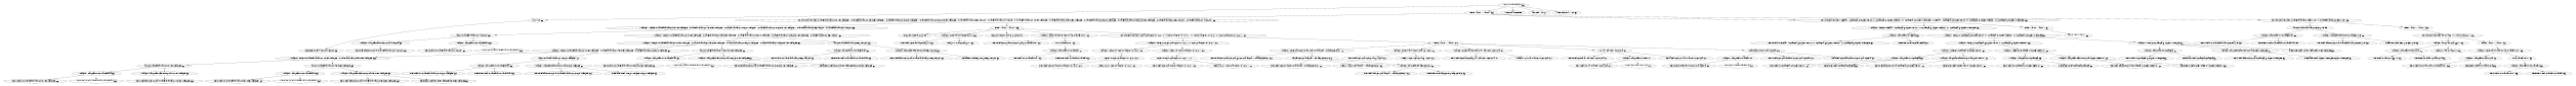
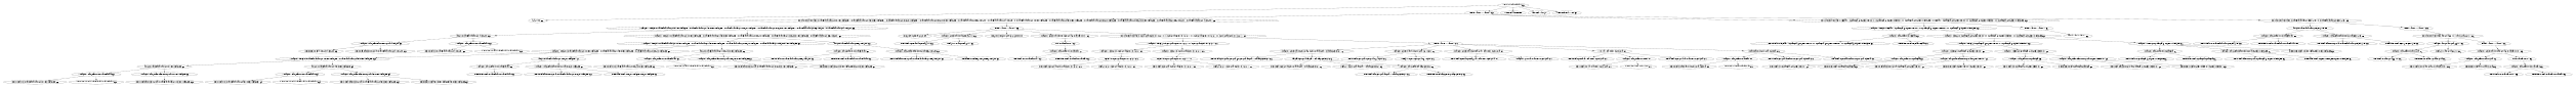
  digraph {
    fontname="DejaVu Sans"
    node [fontname="DejaVu Sans"]
    edge [fontname="DejaVu Sans"]
    n1 [label=<(METHOD,processElement)<SUB>350</SUB>>]
    n2 [label=<(PARAM,this)<SUB>350</SUB>>]
    n3 [label=<(BLOCK,&lt;empty&gt;,&lt;empty&gt;)<SUB>350</SUB>>]
    n4 [label=<(MODIFIER,PROTECTED)>]
    n5 [label=<(MODIFIER,VIRTUAL)>]
    n6 [label=<(METHOD_RETURN,void)<SUB>350</SUB>>]
    n7 [label=<(CONTROL_STRUCTURE,if (inEJBRef || (parseState != STATE_IN_ENTITY &amp;&amp; parseState != STATE_IN_SESSION &amp;&amp; parseState != STATE_IN_MESSAGE)),if (inEJBRef || (parseState != STATE_IN_ENTITY &amp;&amp; parseState != STATE_IN_SESSION &amp;&amp; parseState != STATE_IN_MESSAGE)))<SUB>351</SUB>>]
    n8 [label=<(CONTROL_STRUCTURE,if (currentElement.equals(HOME_INTERFACE) || currentElement.equals(REMOTE_INTERFACE) || currentElement.equals(LOCAL_INTERFACE) || currentElement.equals(LOCAL_HOME_INTERFACE) || currentElement.equals(BEAN_CLASS) || currentElement.equals(PK_CLASS)),if (currentElement.equals(HOME_INTERFACE) || currentElement.equals(REMOTE_INTERFACE) || currentElement.equals(LOCAL_INTERFACE) || currentElement.equals(LOCAL_HOME_INTERFACE) || currentElement.equals(BEAN_CLASS) || currentElement.equals(PK_CLASS)))<SUB>358</SUB>>]
    n9 [label=<(CONTROL_STRUCTURE,if (currentElement.equals(EJB_NAME)),if (currentElement.equals(EJB_NAME)))<SUB>383</SUB>>]
    n10 [label=<(&lt;operator&gt;.logicalOr,inEJBRef || (parseState != STATE_IN_ENTITY &amp;&amp; parseState != STATE_IN_SESSION &amp;&amp; parseState != STATE_IN_MESSAGE))<SUB>351</SUB>>]
    n11 [label=<(BLOCK,&lt;empty&gt;,&lt;empty&gt;)<SUB>354</SUB>>]
    n12 [label=<(&lt;operator&gt;.logicalOr,currentElement.equals(HOME_INTERFACE) || currentElement.equals(REMOTE_INTERFACE) || currentElement.equals(LOCAL_INTERFACE) || currentElement.equals(LOCAL_HOME_INTERFACE) || currentElement.equals(BEAN_CLASS) || currentElement.equals(PK_CLASS))<SUB>358</SUB>>]
    n13 [label=<(BLOCK,&lt;empty&gt;,&lt;empty&gt;)<SUB>363</SUB>>]
    n14 [label=<(equals,currentElement.equals(EJB_NAME))<SUB>383</SUB>>]
    n15 [label=<(BLOCK,&lt;empty&gt;,&lt;empty&gt;)<SUB>383</SUB>>]
    n16 [label=<(&lt;operator&gt;.fieldAccess,this.inEJBRef)<SUB>351</SUB>>]
    n17 [label=<(&lt;operator&gt;.logicalAnd,parseState != STATE_IN_ENTITY &amp;&amp; parseState != STATE_IN_SESSION &amp;&amp; parseState != STATE_IN_MESSAGE)<SUB>352</SUB>>]
    n18 [label=<(RETURN,return;,return;)<SUB>355</SUB>>]
    n19 [label=<(IDENTIFIER,this,inEJBRef || (parseState != STATE_IN_ENTITY &amp;&amp; parseState != STATE_IN_SESSION &amp;&amp; parseState != STATE_IN_MESSAGE))<SUB>351</SUB>>]
    n20 [label=<(FIELD_IDENTIFIER,inEJBRef,inEJBRef)<SUB>301</SUB>>]
    n21 [label=<(&lt;operator&gt;.logicalAnd,parseState != STATE_IN_ENTITY &amp;&amp; parseState != STATE_IN_SESSION)<SUB>352</SUB>>]
    n22 [label=<(&lt;operator&gt;.notEquals,parseState != STATE_IN_MESSAGE)<SUB>354</SUB>>]
    n23 [label=<(&lt;operator&gt;.notEquals,parseState != STATE_IN_ENTITY)<SUB>352</SUB>>]
    n24 [label=<(&lt;operator&gt;.notEquals,parseState != STATE_IN_SESSION)<SUB>353</SUB>>]
    n25 [label=<(&lt;operator&gt;.fieldAccess,this.parseState)<SUB>354</SUB>>]
    n26 [label=<(&lt;operator&gt;.fieldAccess,DescriptorHandler.STATE_IN_MESSAGE)<SUB>354</SUB>>]
    n27 [label=<(FIELD_IDENTIFIER,HOME_INTERFACE,HOME_INTERFACE)<SUB>358</SUB>>]
    n28 [label=<(&lt;operator&gt;.fieldAccess,this.parseState)<SUB>352</SUB>>]
    n29 [label=<(&lt;operator&gt;.fieldAccess,DescriptorHandler.STATE_IN_ENTITY)<SUB>352</SUB>>]
    n30 [label=<(&lt;operator&gt;.fieldAccess,this.parseState)<SUB>353</SUB>>]
    n31 [label=<(&lt;operator&gt;.fieldAccess,DescriptorHandler.STATE_IN_SESSION)<SUB>353</SUB>>]
    n32 [label=<(IDENTIFIER,this,parseState != STATE_IN_ENTITY)<SUB>352</SUB>>]
    n33 [label=<(FIELD_IDENTIFIER,parseState,parseState)<SUB>352</SUB>>]
    n34 [label=<(IDENTIFIER,DescriptorHandler,parseState != STATE_IN_ENTITY)<SUB>352</SUB>>]
    n35 [label=<(FIELD_IDENTIFIER,STATE_IN_ENTITY,STATE_IN_ENTITY)<SUB>352</SUB>>]
    n36 [label=<(IDENTIFIER,this,parseState != STATE_IN_SESSION)<SUB>353</SUB>>]
    n37 [label=<(FIELD_IDENTIFIER,parseState,parseState)<SUB>353</SUB>>]
    n38 [label=<(IDENTIFIER,DescriptorHandler,parseState != STATE_IN_SESSION)<SUB>353</SUB>>]
    n39 [label=<(FIELD_IDENTIFIER,STATE_IN_SESSION,STATE_IN_SESSION)<SUB>353</SUB>>]
    n40 [label=<(IDENTIFIER,this,parseState != STATE_IN_MESSAGE)<SUB>354</SUB>>]
    n41 [label=<(FIELD_IDENTIFIER,parseState,parseState)<SUB>354</SUB>>]
    n42 [label=<(IDENTIFIER,DescriptorHandler,parseState != STATE_IN_MESSAGE)<SUB>354</SUB>>]
    n43 [label=<(FIELD_IDENTIFIER,STATE_IN_MESSAGE,STATE_IN_MESSAGE)<SUB>354</SUB>>]
    n44 [label=<(&lt;operator&gt;.logicalOr,currentElement.equals(HOME_INTERFACE) || currentElement.equals(REMOTE_INTERFACE) || currentElement.equals(LOCAL_INTERFACE) || currentElement.equals(LOCAL_HOME_INTERFACE) || currentElement.equals(BEAN_CLASS))<SUB>358</SUB>>]
    n45 [label=<(equals,currentElement.equals(PK_CLASS))<SUB>363</SUB>>]
    n46 [label=<(LOCAL,File classFile: java.io.File)>]
    n47 [label=<(&lt;operator&gt;.assignment,File classFile = null)<SUB>366</SUB>>]
    n48 [label=<(LOCAL,String className: java.lang.String)>]
    n49 [label=<(&lt;operator&gt;.assignment,String className = currentText.trim())<SUB>367</SUB>>]
    n50 [label=<(CONTROL_STRUCTURE,if (!className.startsWith(&quot;java.&quot;) &amp;&amp; !className.startsWith(&quot;javax.&quot;)),if (!className.startsWith(&quot;java.&quot;) &amp;&amp; !className.startsWith(&quot;javax.&quot;)))<SUB>371</SUB>>]
    n51 [label=<(&lt;operator&gt;.logicalOr,currentElement.equals(HOME_INTERFACE) || currentElement.equals(REMOTE_INTERFACE) || currentElement.equals(LOCAL_INTERFACE) || currentElement.equals(LOCAL_HOME_INTERFACE))<SUB>358</SUB>>]
    n52 [label=<(equals,currentElement.equals(BEAN_CLASS))<SUB>362</SUB>>]
    n53 [label=<(&lt;operator&gt;.fieldAccess,this.currentElement)<SUB>363</SUB>>]
    n54 [label=<(&lt;operator&gt;.fieldAccess,DescriptorHandler.PK_CLASS)<SUB>363</SUB>>]
    n55 [label=<(&lt;operator&gt;.logicalOr,currentElement.equals(HOME_INTERFACE) || currentElement.equals(REMOTE_INTERFACE) || currentElement.equals(LOCAL_INTERFACE))<SUB>358</SUB>>]
    n56 [label=<(equals,currentElement.equals(LOCAL_HOME_INTERFACE))<SUB>361</SUB>>]
    n57 [label=<(&lt;operator&gt;.fieldAccess,this.currentElement)<SUB>362</SUB>>]
    n58 [label=<(&lt;operator&gt;.fieldAccess,DescriptorHandler.BEAN_CLASS)<SUB>362</SUB>>]
    n59 [label=<(&lt;operator&gt;.logicalOr,currentElement.equals(HOME_INTERFACE) || currentElement.equals(REMOTE_INTERFACE))<SUB>358</SUB>>]
    n60 [label=<(equals,currentElement.equals(LOCAL_INTERFACE))<SUB>360</SUB>>]
    n61 [label=<(&lt;operator&gt;.fieldAccess,this.currentElement)<SUB>361</SUB>>]
    n62 [label=<(&lt;operator&gt;.fieldAccess,DescriptorHandler.LOCAL_HOME_INTERFACE)<SUB>361</SUB>>]
    n63 [label=<(equals,currentElement.equals(HOME_INTERFACE))<SUB>358</SUB>>]
    n64 [label=<(equals,currentElement.equals(REMOTE_INTERFACE))<SUB>359</SUB>>]
    n65 [label=<(&lt;operator&gt;.fieldAccess,this.currentElement)<SUB>360</SUB>>]
    n66 [label=<(&lt;operator&gt;.fieldAccess,DescriptorHandler.LOCAL_INTERFACE)<SUB>360</SUB>>]
    n67 [label=<(&lt;operator&gt;.fieldAccess,this.currentElement)<SUB>358</SUB>>]
    n68 [label=<(&lt;operator&gt;.fieldAccess,DescriptorHandler.HOME_INTERFACE)<SUB>358</SUB>>]
    n69 [label=<(&lt;operator&gt;.fieldAccess,this.currentElement)<SUB>359</SUB>>]
    n70 [label=<(&lt;operator&gt;.fieldAccess,DescriptorHandler.REMOTE_INTERFACE)<SUB>359</SUB>>]
    n71 [label=<(IDENTIFIER,this,currentElement.equals(HOME_INTERFACE))<SUB>358</SUB>>]
    n72 [label=<(FIELD_IDENTIFIER,currentElement,currentElement)<SUB>358</SUB>>]
    n73 [label=<(IDENTIFIER,DescriptorHandler,currentElement.equals(HOME_INTERFACE))<SUB>358</SUB>>]
    n74 [label=<(IDENTIFIER,this,currentElement.equals(REMOTE_INTERFACE))<SUB>359</SUB>>]
    n75 [label=<(FIELD_IDENTIFIER,currentElement,currentElement)<SUB>359</SUB>>]
    n76 [label=<(IDENTIFIER,DescriptorHandler,currentElement.equals(REMOTE_INTERFACE))<SUB>359</SUB>>]
    n77 [label=<(FIELD_IDENTIFIER,REMOTE_INTERFACE,REMOTE_INTERFACE)<SUB>359</SUB>>]
-   n78 [label=<(IDENTIFIER,this,currentElement.equals(LOCAL_INTERFACE))<SUB>360</SUB>>]
    n79 [label=<(FIELD_IDENTIFIER,currentElement,currentElement)<SUB>360</SUB>>]
    n80 [label=<(IDENTIFIER,DescriptorHandler,currentElement.equals(LOCAL_INTERFACE))<SUB>360</SUB>>]
    n81 [label=<(FIELD_IDENTIFIER,LOCAL_INTERFACE,LOCAL_INTERFACE)<SUB>360</SUB>>]
    n82 [label=<(IDENTIFIER,this,currentElement.equals(LOCAL_HOME_INTERFACE))<SUB>361</SUB>>]
    n83 [label=<(FIELD_IDENTIFIER,currentElement,currentElement)<SUB>361</SUB>>]
    n84 [label=<(IDENTIFIER,DescriptorHandler,currentElement.equals(LOCAL_HOME_INTERFACE))<SUB>361</SUB>>]
    n85 [label=<(FIELD_IDENTIFIER,LOCAL_HOME_INTERFACE,LOCAL_HOME_INTERFACE)<SUB>361</SUB>>]
    n86 [label=<(IDENTIFIER,this,currentElement.equals(BEAN_CLASS))<SUB>362</SUB>>]
    n87 [label=<(FIELD_IDENTIFIER,currentElement,currentElement)<SUB>362</SUB>>]
    n88 [label=<(IDENTIFIER,DescriptorHandler,currentElement.equals(BEAN_CLASS))<SUB>362</SUB>>]
    n89 [label=<(FIELD_IDENTIFIER,BEAN_CLASS,BEAN_CLASS)<SUB>362</SUB>>]
    n90 [label=<(IDENTIFIER,this,currentElement.equals(PK_CLASS))<SUB>363</SUB>>]
    n91 [label=<(FIELD_IDENTIFIER,currentElement,currentElement)<SUB>363</SUB>>]
    n92 [label=<(IDENTIFIER,DescriptorHandler,currentElement.equals(PK_CLASS))<SUB>363</SUB>>]
    n93 [label=<(FIELD_IDENTIFIER,PK_CLASS,PK_CLASS)<SUB>363</SUB>>]
    n94 [label=<(IDENTIFIER,classFile,File classFile = null)<SUB>366</SUB>>]
    n95 [label=<(LITERAL,null,File classFile = null)<SUB>366</SUB>>]
-   n96 [label=<(IDENTIFIER,className,String className = currentText.trim())<SUB>367</SUB>>]
    n97 [label=<(trim,currentText.trim())<SUB>367</SUB>>]
    n98 [label=<(&lt;operator&gt;.logicalAnd,!className.startsWith(&quot;java.&quot;) &amp;&amp; !className.startsWith(&quot;javax.&quot;))<SUB>371</SUB>>]
    n99 [label=<(BLOCK,&lt;empty&gt;,&lt;empty&gt;)<SUB>372</SUB>>]
    n100 [label=<(&lt;operator&gt;.fieldAccess,this.currentText)<SUB>367</SUB>>]
    n101 [label=<(IDENTIFIER,this,currentText.trim())<SUB>367</SUB>>]
    n102 [label=<(FIELD_IDENTIFIER,currentText,currentText)<SUB>367</SUB>>]
    n103 [label=<(&lt;operator&gt;.logicalNot,!className.startsWith(&quot;java.&quot;))<SUB>371</SUB>>]
    n104 [label=<(&lt;operator&gt;.logicalNot,!className.startsWith(&quot;javax.&quot;))<SUB>372</SUB>>]
    n105 [label=<(&lt;operator&gt;.assignment,className = className.replace('.', File.separatorChar))<SUB>375</SUB>>]
    n106 [label=<(&lt;operator&gt;.assignmentPlus,className += &quot;.class&quot;)<SUB>376</SUB>>]
    n107 [label=<(&lt;operator&gt;.assignment,classFile = new File(srcDir, className))<SUB>377</SUB>>]
    n108 [label=<(&lt;init&gt;,new File(srcDir, className))<SUB>377</SUB>>]
    n109 [label=<(put,ejbFiles.put(className, classFile))<SUB>378</SUB>>]
    n110 [label=<(startsWith,className.startsWith(&quot;java.&quot;))<SUB>371</SUB>>]
    n111 [label=<(startsWith,className.startsWith(&quot;javax.&quot;))<SUB>372</SUB>>]
    n112 [label=<(IDENTIFIER,className,className.startsWith(&quot;java.&quot;))<SUB>371</SUB>>]
    n113 [label=<(LITERAL,&quot;java.&quot;,className.startsWith(&quot;java.&quot;))<SUB>371</SUB>>]
    n114 [label=<(IDENTIFIER,className,className.startsWith(&quot;javax.&quot;))<SUB>372</SUB>>]
    n115 [label=<(LITERAL,&quot;javax.&quot;,className.startsWith(&quot;javax.&quot;))<SUB>372</SUB>>]
    n116 [label=<(IDENTIFIER,className,className = className.replace('.', File.separatorChar))<SUB>375</SUB>>]
    n117 [label=<(replace,className.replace('.', File.separatorChar))<SUB>375</SUB>>]
    n118 [label=<(IDENTIFIER,className,className += &quot;.class&quot;)<SUB>376</SUB>>]
    n119 [label=<(LITERAL,&quot;.class&quot;,className += &quot;.class&quot;)<SUB>376</SUB>>]
    n120 [label=<(IDENTIFIER,classFile,classFile = new File(srcDir, className))<SUB>377</SUB>>]
    n121 [label=<(&lt;operator&gt;.alloc,new File(srcDir, className))<SUB>377</SUB>>]
    n122 [label=<(IDENTIFIER,classFile,new File(srcDir, className))<SUB>377</SUB>>]
    n123 [label=<(&lt;operator&gt;.fieldAccess,this.srcDir)<SUB>377</SUB>>]
    n124 [label=<(IDENTIFIER,className,new File(srcDir, className))<SUB>377</SUB>>]
    n125 [label=<(&lt;operator&gt;.fieldAccess,this.ejbFiles)<SUB>378</SUB>>]
    n126 [label=<(IDENTIFIER,className,ejbFiles.put(className, classFile))<SUB>378</SUB>>]
    n127 [label=<(IDENTIFIER,classFile,ejbFiles.put(className, classFile))<SUB>378</SUB>>]
    n128 [label=<(IDENTIFIER,className,className.replace('.', File.separatorChar))<SUB>375</SUB>>]
    n129 [label=<(LITERAL,'.',className.replace('.', File.separatorChar))<SUB>375</SUB>>]
    n130 [label=<(&lt;operator&gt;.fieldAccess,File.separatorChar)<SUB>375</SUB>>]
    n131 [label=<(IDENTIFIER,File,className.replace('.', File.separatorChar))<SUB>375</SUB>>]
    n132 [label=<(FIELD_IDENTIFIER,separatorChar,separatorChar)<SUB>375</SUB>>]
    n133 [label=<(IDENTIFIER,this,new File(srcDir, className))<SUB>377</SUB>>]
    n134 [label=<(FIELD_IDENTIFIER,srcDir,srcDir)<SUB>377</SUB>>]
    n135 [label=<(IDENTIFIER,this,ejbFiles.put(className, classFile))<SUB>378</SUB>>]
    n136 [label=<(FIELD_IDENTIFIER,ejbFiles,ejbFiles)<SUB>378</SUB>>]
    n137 [label=<(&lt;operator&gt;.fieldAccess,this.currentElement)<SUB>383</SUB>>]
    n138 [label=<(&lt;operator&gt;.fieldAccess,DescriptorHandler.EJB_NAME)<SUB>383</SUB>>]
    n139 [label=<(CONTROL_STRUCTURE,if (ejbName == null),if (ejbName == null))<SUB>384</SUB>>]
    n140 [label=<(IDENTIFIER,this,currentElement.equals(EJB_NAME))<SUB>383</SUB>>]
    n141 [label=<(FIELD_IDENTIFIER,currentElement,currentElement)<SUB>383</SUB>>]
    n142 [label=<(IDENTIFIER,DescriptorHandler,currentElement.equals(EJB_NAME))<SUB>383</SUB>>]
    n143 [label=<(FIELD_IDENTIFIER,EJB_NAME,EJB_NAME)<SUB>383</SUB>>]
    n144 [label=<(&lt;operator&gt;.equals,ejbName == null)<SUB>384</SUB>>]
    n145 [label=<(BLOCK,&lt;empty&gt;,&lt;empty&gt;)<SUB>384</SUB>>]
    n146 [label=<(&lt;operator&gt;.fieldAccess,this.ejbName)<SUB>384</SUB>>]
    n147 [label=<(LITERAL,null,ejbName == null)<SUB>384</SUB>>]
    n148 [label=<(&lt;operator&gt;.assignment,this.ejbName = currentText.trim())<SUB>385</SUB>>]
    n149 [label=<(IDENTIFIER,this,ejbName == null)<SUB>384</SUB>>]
    n150 [label=<(FIELD_IDENTIFIER,ejbName,ejbName)<SUB>384</SUB>>]
    n151 [label=<(&lt;operator&gt;.fieldAccess,this.ejbName)<SUB>385</SUB>>]
    n152 [label=<(trim,currentText.trim())<SUB>385</SUB>>]
    n153 [label=<(IDENTIFIER,this,this.ejbName = currentText.trim())<SUB>385</SUB>>]
    n154 [label=<(FIELD_IDENTIFIER,ejbName,ejbName)<SUB>385</SUB>>]
    n155 [label=<(&lt;operator&gt;.fieldAccess,this.currentText)<SUB>385</SUB>>]
    n156 [label=<(IDENTIFIER,this,currentText.trim())<SUB>385</SUB>>]
    n157 [label=<(FIELD_IDENTIFIER,currentText,currentText)<SUB>385</SUB>>]
    n1 -> n2
    n1 -> n3
    n1 -> n4
    n1 -> n5
    n1 -> n6
    n3 -> n7
    n3 -> n8
    n3 -> n9
    n7 -> n10
    n7 -> n11
    n8 -> n12
    n8 -> n13
    n9 -> n14
    n9 -> n15
    n10 -> n16
    n10 -> n17
    n11 -> n18
    n12 -> n44
    n12 -> n45
    n13 -> n46
    n13 -> n47
    n13 -> n48
    n13 -> n49
    n13 -> n50
    n14 -> n137
    n14 -> n138
    n15 -> n139
    n16 -> n19
    n16 -> n20
    n17 -> n21
    n17 -> n22
    n21 -> n23
    n21 -> n24
    n22 -> n25
    n22 -> n26
    n22 -> n27
    n23 -> n28
    n23 -> n29
    n24 -> n30
    n24 -> n31
    n25 -> n40
    n25 -> n41
    n26 -> n42
    n26 -> n43
    n28 -> n32
    n28 -> n33
    n29 -> n34
    n29 -> n35
    n30 -> n36
    n30 -> n37
    n31 -> n38
    n31 -> n39
    n44 -> n51
    n44 -> n52
    n45 -> n53
    n45 -> n54
    n47 -> n94
    n47 -> n95
-   n49 -> n96
    n49 -> n97
    n50 -> n98
    n50 -> n99
    n51 -> n55
    n51 -> n56
    n52 -> n57
    n52 -> n58
    n53 -> n90
    n53 -> n91
    n54 -> n92
-   n2 -> n93
+   n54 -> n93
    n55 -> n59
    n55 -> n60
    n56 -> n61
    n56 -> n62
    n57 -> n86
    n57 -> n87
    n58 -> n88
    n58 -> n89
    n59 -> n63
    n59 -> n64
    n60 -> n65
    n60 -> n66
    n61 -> n82
    n61 -> n83
    n62 -> n84
    n62 -> n85
    n63 -> n67
    n63 -> n68
    n64 -> n69
    n64 -> n70
-   n65 -> n78
    n65 -> n79
    n66 -> n80
    n66 -> n81
    n67 -> n71
    n67 -> n72
    n68 -> n73
    n69 -> n74
    n69 -> n75
    n70 -> n76
    n70 -> n77
    n97 -> n100
    n98 -> n103
    n98 -> n104
    n99 -> n105
    n99 -> n106
    n99 -> n107
    n99 -> n108
    n99 -> n109
    n100 -> n101
    n100 -> n102
    n103 -> n110
    n104 -> n111
    n105 -> n116
    n105 -> n117
    n106 -> n118
    n106 -> n119
    n107 -> n120
    n107 -> n121
    n108 -> n122
    n108 -> n123
    n108 -> n124
    n109 -> n125
    n109 -> n126
    n109 -> n127
    n110 -> n112
    n110 -> n113
    n111 -> n114
    n111 -> n115
    n117 -> n128
    n117 -> n129
    n117 -> n130
    n123 -> n133
    n123 -> n134
    n125 -> n135
    n125 -> n136
    n130 -> n131
    n130 -> n132
    n137 -> n140
    n137 -> n141
    n138 -> n142
    n138 -> n143
    n139 -> n144
    n139 -> n145
    n144 -> n146
    n144 -> n147
    n145 -> n148
    n146 -> n149
    n146 -> n150
    n148 -> n151
    n148 -> n152
    n151 -> n153
    n151 -> n154
    n152 -> n155
    n155 -> n156
    n155 -> n157
  }
